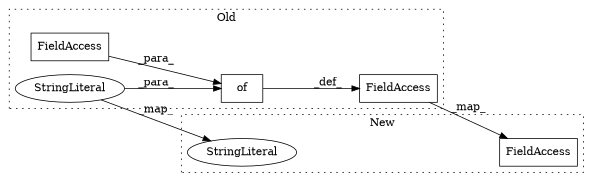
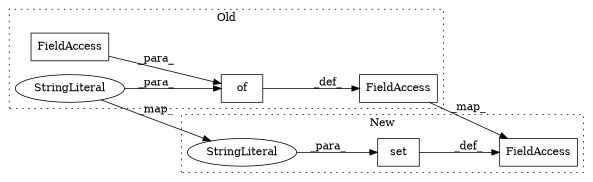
  digraph {
    rankdir=LR
    node [a=22 l=7 s=727 shape=box]
    n1 [a=32 l="3,1" label=of s="1343,1367"]
    n2 [label=FieldAccess]
    n3 [l=14 label=FieldAccess s=1353]
    n4 [a=45 l=6 label=StringLiteral s=1346 shape=ellipse]
+   n5 [a=32 l="4,1" label=set s="1354,1364"]
    n6 [label=FieldAccess]
    n7 [a=45 l=6 label=StringLiteral s=1358 shape=ellipse]
    subgraph cluster_1 {
      label=Old
      style=dotted
      n1
      n2
      n3
      n4
    }
    subgraph cluster_2 {
      label=New
      style=dotted
+     n5
      n6
      n7
    }
    n1 -> n2 [label=_def_]
    n2 -> n6 [label=_map_]
    n3 -> n1 [label=_para_]
    n4 -> n1 [label=_para_]
    n4 -> n7 [label=_map_]
+   n5 -> n6 [label=_def_]
+   n7 -> n5 [label=_para_]
  }
